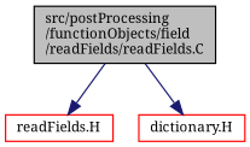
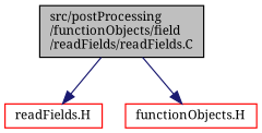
  digraph {
    fontname="Noto Serif"
    node [color=red fontname="Noto Serif" fontsize=10 shape=record]
    edge [color=midnightblue fontname="Noto Serif" fontsize=10 labelfontname=FreeSans labelfontsize=10 style=solid]
    n1 [color=black fillcolor=grey75 fontcolor=black height=0.2 label="src/postProcessing\l/functionObjects/field\l/readFields/readFields.C" style=filled width=0.4]
    n2 [height=0.2 label="readFields.H" width=0.4]
-   n3 [height=0.2 label="dictionary.H" width=0.4]
+   n3 [height=0.2 label="functionObjects.H" width=0.4]
    n1 -> n2
    n1 -> n3
  }
